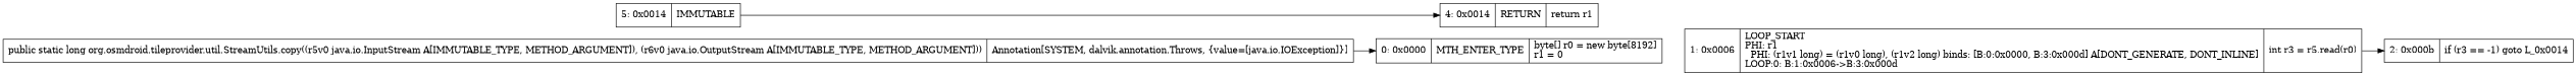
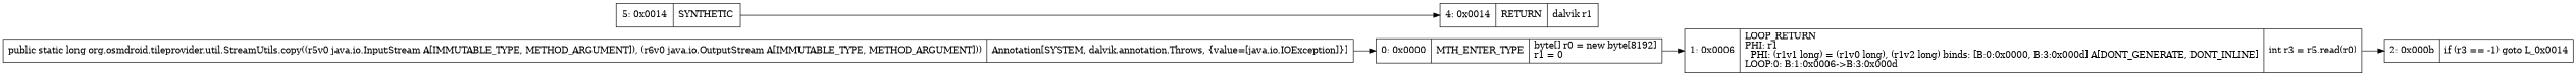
  digraph {
    rankdir=LR
    node [shape=record]
    n1 [label="{0\:\ 0x0000|MTH_ENTER_TYPE\l|byte[] r0 = new byte[8192]\lr1 = 0\l}"]
-   n2 [label="{1\:\ 0x0006|LOOP_START\lPHI: r1 \l  PHI: (r1v1 long) = (r1v0 long), (r1v2 long) binds: [B:0:0x0000, B:3:0x000d] A[DONT_GENERATE, DONT_INLINE]\lLOOP:0: B:1:0x0006\-\>B:3:0x000d\l|int r3 = r5.read(r0)\l}"]
+   n2 [label="{1\:\ 0x0006|LOOP_RETURN\lPHI: r1 \l  PHI: (r1v1 long) = (r1v0 long), (r1v2 long) binds: [B:0:0x0000, B:3:0x000d] A[DONT_GENERATE, DONT_INLINE]\lLOOP:0: B:1:0x0006\-\>B:3:0x000d\l|int r3 = r5.read(r0)\l}"]
    n3 [label="{2\:\ 0x000b|if (r3 == \-1) goto L_0x0014\l}"]
-   n4 [label="{5\:\ 0x0014|IMMUTABLE\l}"]
-   n5 [label="{4\:\ 0x0014|RETURN\l|return r1\l}"]
+   n4 [label="{5\:\ 0x0014|SYNTHETIC\l}"]
+   n5 [label="{4\:\ 0x0014|RETURN\l|dalvik r1\l}"]
    n6 [label="{public static long org.osmdroid.tileprovider.util.StreamUtils.copy((r5v0 java.io.InputStream A[IMMUTABLE_TYPE, METHOD_ARGUMENT]), (r6v0 java.io.OutputStream A[IMMUTABLE_TYPE, METHOD_ARGUMENT]))  | Annotation[SYSTEM, dalvik.annotation.Throws, \{value=[java.io.IOException]\}]\l}"]
+   n1 -> n2
    n2 -> n3
    n4 -> n5
    n6 -> n1
  }
